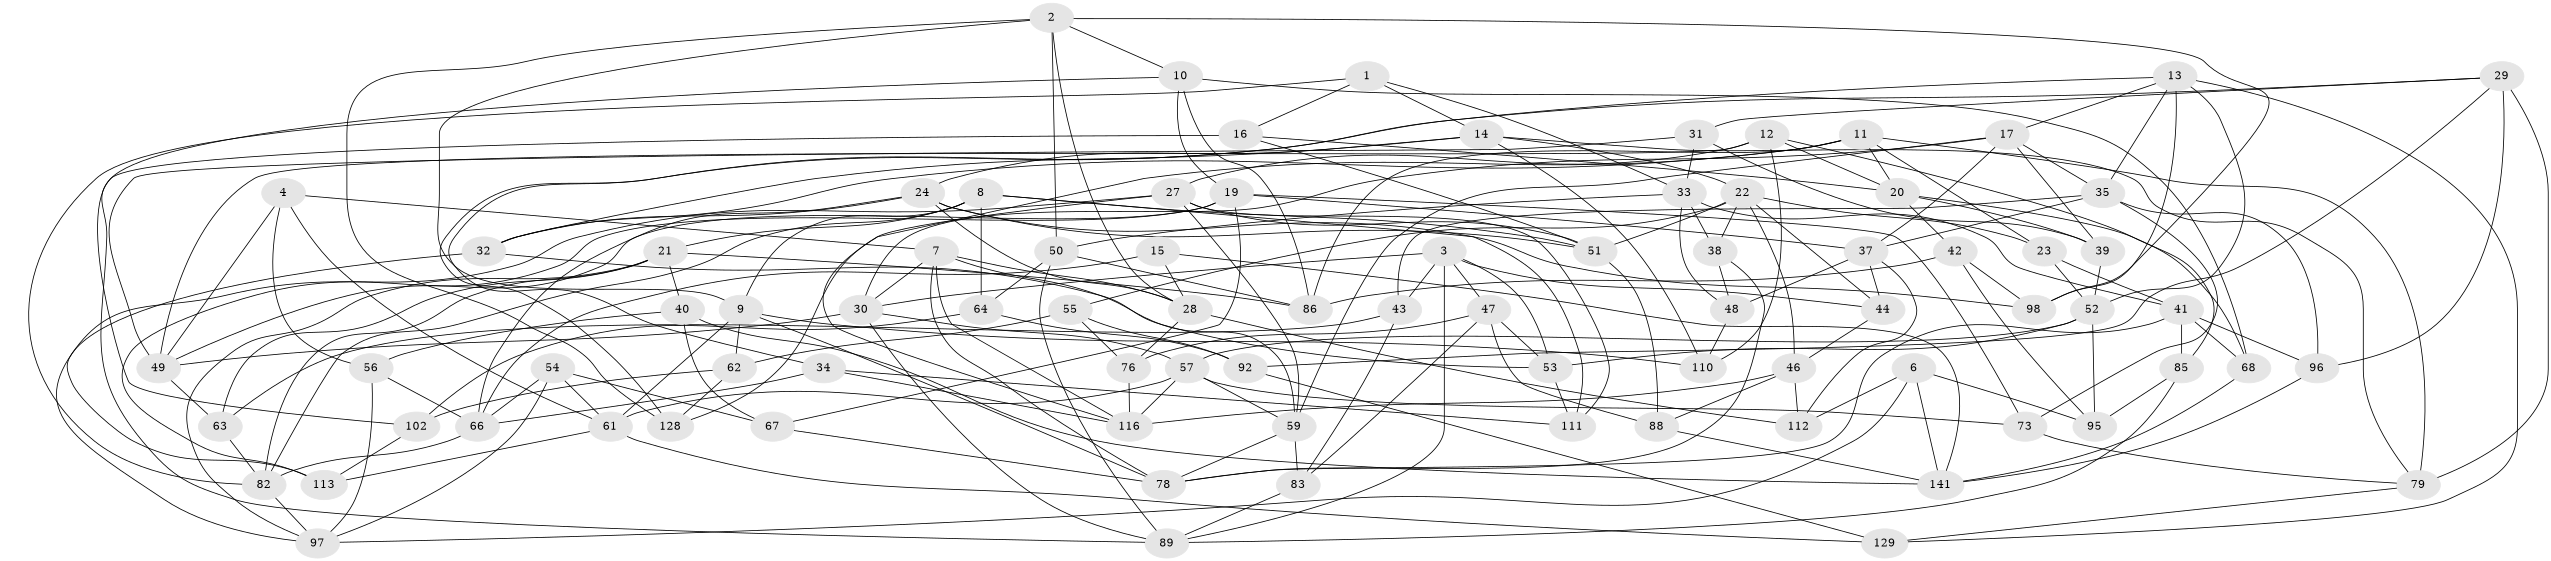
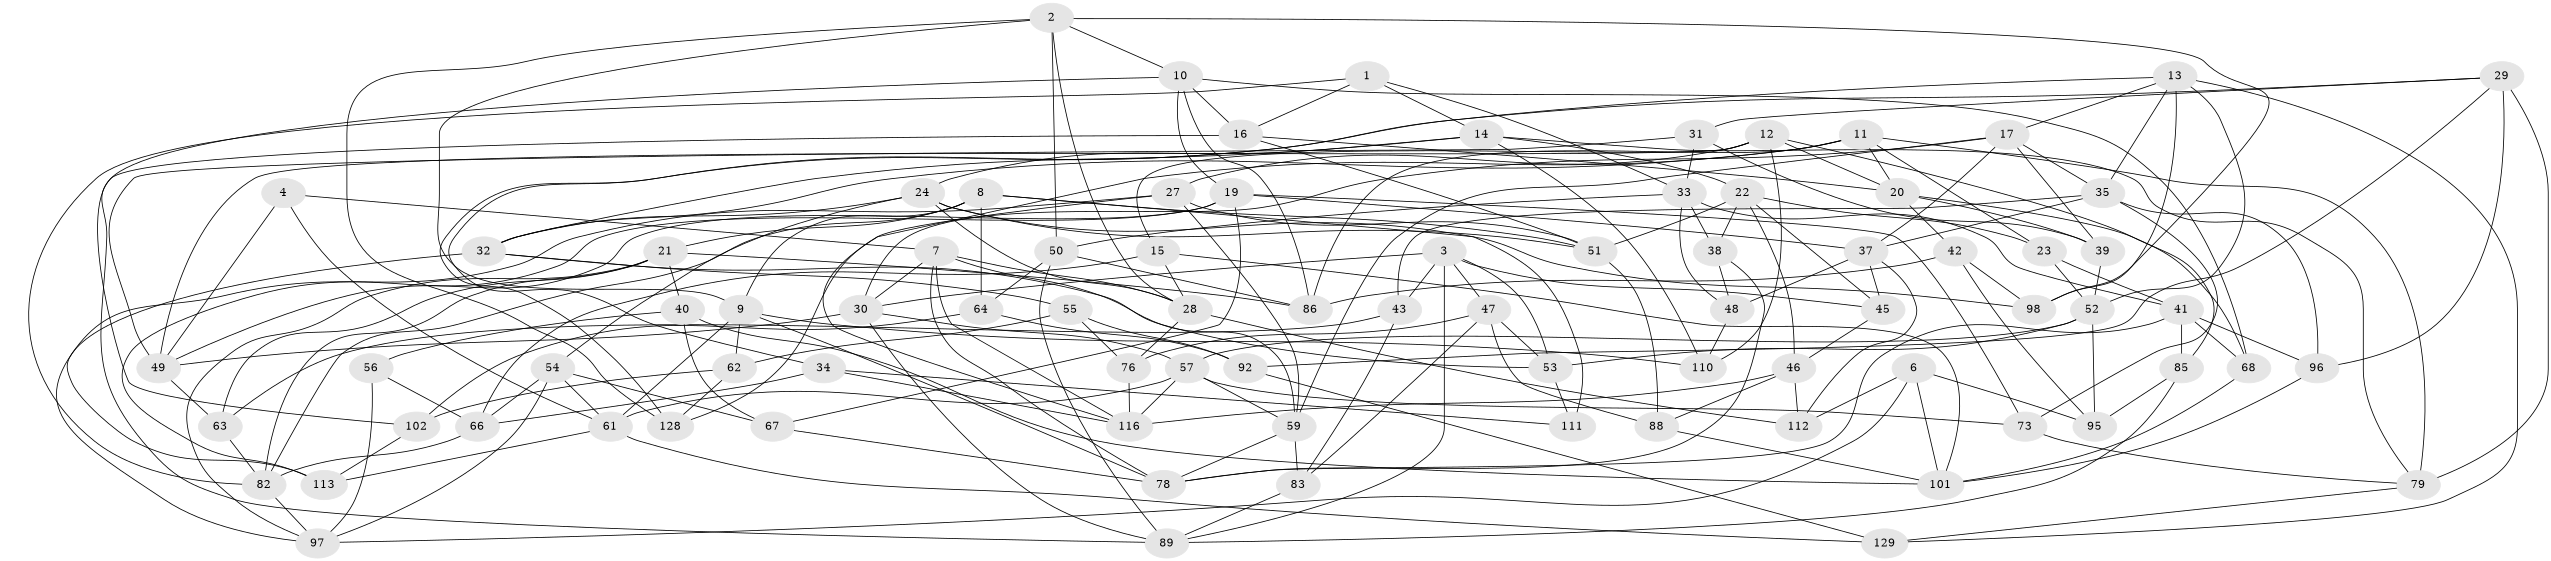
  graph {
    node [color=gray90 style=filled]
    14 [super="+65"]
    110
    32 [super="+103"]
    79 [super="+91"]
    22 [super="+70"]
    24 [super="+58"]
    1
    16 [super="+18"]
    33 [super="+123"]
    82 [super="+90"]
    51 [super="+122"]
    20 [super="+105"]
    102
    50 [super="+71"]
    38
    41 [super="+72"]
    48
    97 [super="+106"]
    2 [super="+108"]
    9 [super="+26"]
    10 [super="+45"]
    28 [super="+77"]
    98
    128
    61 [super="+115"]
    78 [super="+109"]
    62
    89 [super="+93"]
    19 [super="+25"]
    68
    86 [super="+94"]
    112
    76
    64
    3 [super="+5"]
    30 [super="+119"]
    43
-   44
+   44 [label=45]
    47 [super="+125"]
    53 [super="+74"]
    49 [super="+99"]
    57 [super="+60"]
    63
    83
    46 [super="+84"]
    88 [super="+118"]
    111
    7 [super="+100"]
    n49 [label=59 super="+104"]
    116 [super="+120"]
    4
    56
    66 [super="+81"]
    129
    113
    6
    95
-   101 [super="+114" label=141]
+   101 [super="+114"]
    8 [super="+121"]
    21 [super="+80"]
    40
    92
    37 [super="+124"]
    67
    73
    11 [super="+126"]
    23
    39
    42
    52 [super="+87"]
    55
    12 [super="+75"]
    15
    27 [super="+127"]
    85
    13 [super="+59"]
    17 [super="+107"]
    34
    35 [super="+36"]
    96
    29 [super="+117"]
    31
    54
    14 -- 110
    14 -- 32
    14 -- 79
    14 -- 22
    14 -- 24
    32 -- 97
    32 -- 53
-   22 -- 55
+   32 -- 55
    79 -- 129
    22 -- 51
    22 -- 38
    22 -- 44
    22 -- 46
    22 -- 23
    24 -- 32
    24 -- 51
    24 -- 28
    24 -- 98
-   24 -- 66
+   24 -- 54
    1 -- 14
    1 -- 16
    1 -- 33
    1 -- 82
    16 -- 51
    16 -- 20
    16 -- 102
    33 -- 50
    33 -- 38
    33 -- 41
    33 -- 48
    82 -- 97
    51 -- 88
    20 -- 68
    20 -- 39
    20 -- 42
    102 -- 113
    50 -- 89
    50 -- 86 [weight=2]
    50 -- 64
    38 -- 48
    38 -- 78
    41 -- 78
    41 -- 68
    41 -- 85
    41 -- 96
    48 -- 110
    2 -- 50
    2 -- 9
    2 -- 10
    2 -- 28
    2 -- 98
    2 -- 128
    9 -- 110
    9 -- 61
    9 -- 78
    9 -- 62
+   10 -- 16
    10 -- 89
    10 -- 19
    10 -- 68
    10 -- 86
    28 -- 112
    28 -- 76
    61 -- 129
    61 -- 113
    62 -- 102
    62 -- 128
    19 -- 49
    19 -- 113
    19 -- 37
    19 -- 67
    19 -- 73
    68 -- 101
    76 -- 116
    64 -- 102
    64 -- 92
    3 -- 89
    3 -- 30
    3 -- 43
    3 -- 44
    3 -- 47
    3 -- 53
    30 -- 89
    30 -- 49
    30 -- 57
    43 -- 63
    43 -- 83
    44 -- 46
    47 -- 76
    47 -- 53
    47 -- 83
    47 -- 88 [weight=2]
    53 -- 111
    49 -- 63
    57 -- 61
    57 -- n49
    57 -- 116
    57 -- 73
    63 -- 82
    83 -- 89
    46 -- 112
    46 -- 88
    46 -- 116
    88 -- 101
    7 -- 28
    7 -- 78
    7 -- 30
    7 -- n49
    7 -- 116
    n49 -- 78
    n49 -- 83
    4 -- 61
    4 -- 49
    4 -- 7
-   4 -- 56
    56 -- 97
    56 -- 66
    66 -- 82
    6 -- 97
    6 -- 112
    6 -- 95
    6 -- 101
    8 -- 82
    8 -- 51
    8 -- 9
    8 -- 64
    8 -- 111
    8 -- 21
    21 -- 82
    21 -- 97
    21 -- 86
    21 -- 63
    21 -- 40
    40 -- 56
    40 -- 101
    40 -- 67
    92 -- 129
    37 -- 48
    37 -- 112
    37 -- 44
    67 -- 78
    73 -- 79
    11 -- 32
    11 -- 79
    11 -- 20
    11 -- 86
    11 -- 116
    11 -- 23
    23 -- 41
    23 -- 52
    39 -- 52
    42 -- 98
    42 -- 86
    42 -- 95
    52 -- 53
    52 -- 57
    52 -- 95
    55 -- 62
    55 -- 76
    55 -- 92
    12 -- 110
    12 -- 20
    12 -- 49
+   12 -- 15
    12 -- 27
    12 -- 85
    15 -- 28
    15 -- 66
    15 -- 101
    27 -- 51
    27 -- 128
-   27 -- 111
    27 -- n49
    27 -- 113
    85 -- 89
    85 -- 95
    13 -- 98
    13 -- 129
    13 -- 52
    13 -- 17
    13 -- 34
    13 -- 35
    17 -- 30
    17 -- n49
    17 -- 37
    17 -- 39
    17 -- 35
    34 -- 111
    34 -- 116
    34 -- 66
    35 -- 43
    35 -- 37
    35 -- 73
    35 -- 96
    96 -- 101
    29 -- 79 [weight=2]
    29 -- 128
    29 -- 92
    29 -- 96
    29 -- 31
    31 -- 33
    31 -- 49
    31 -- 39
    54 -- 97
    54 -- 61
    54 -- 66
    54 -- 67
  }
